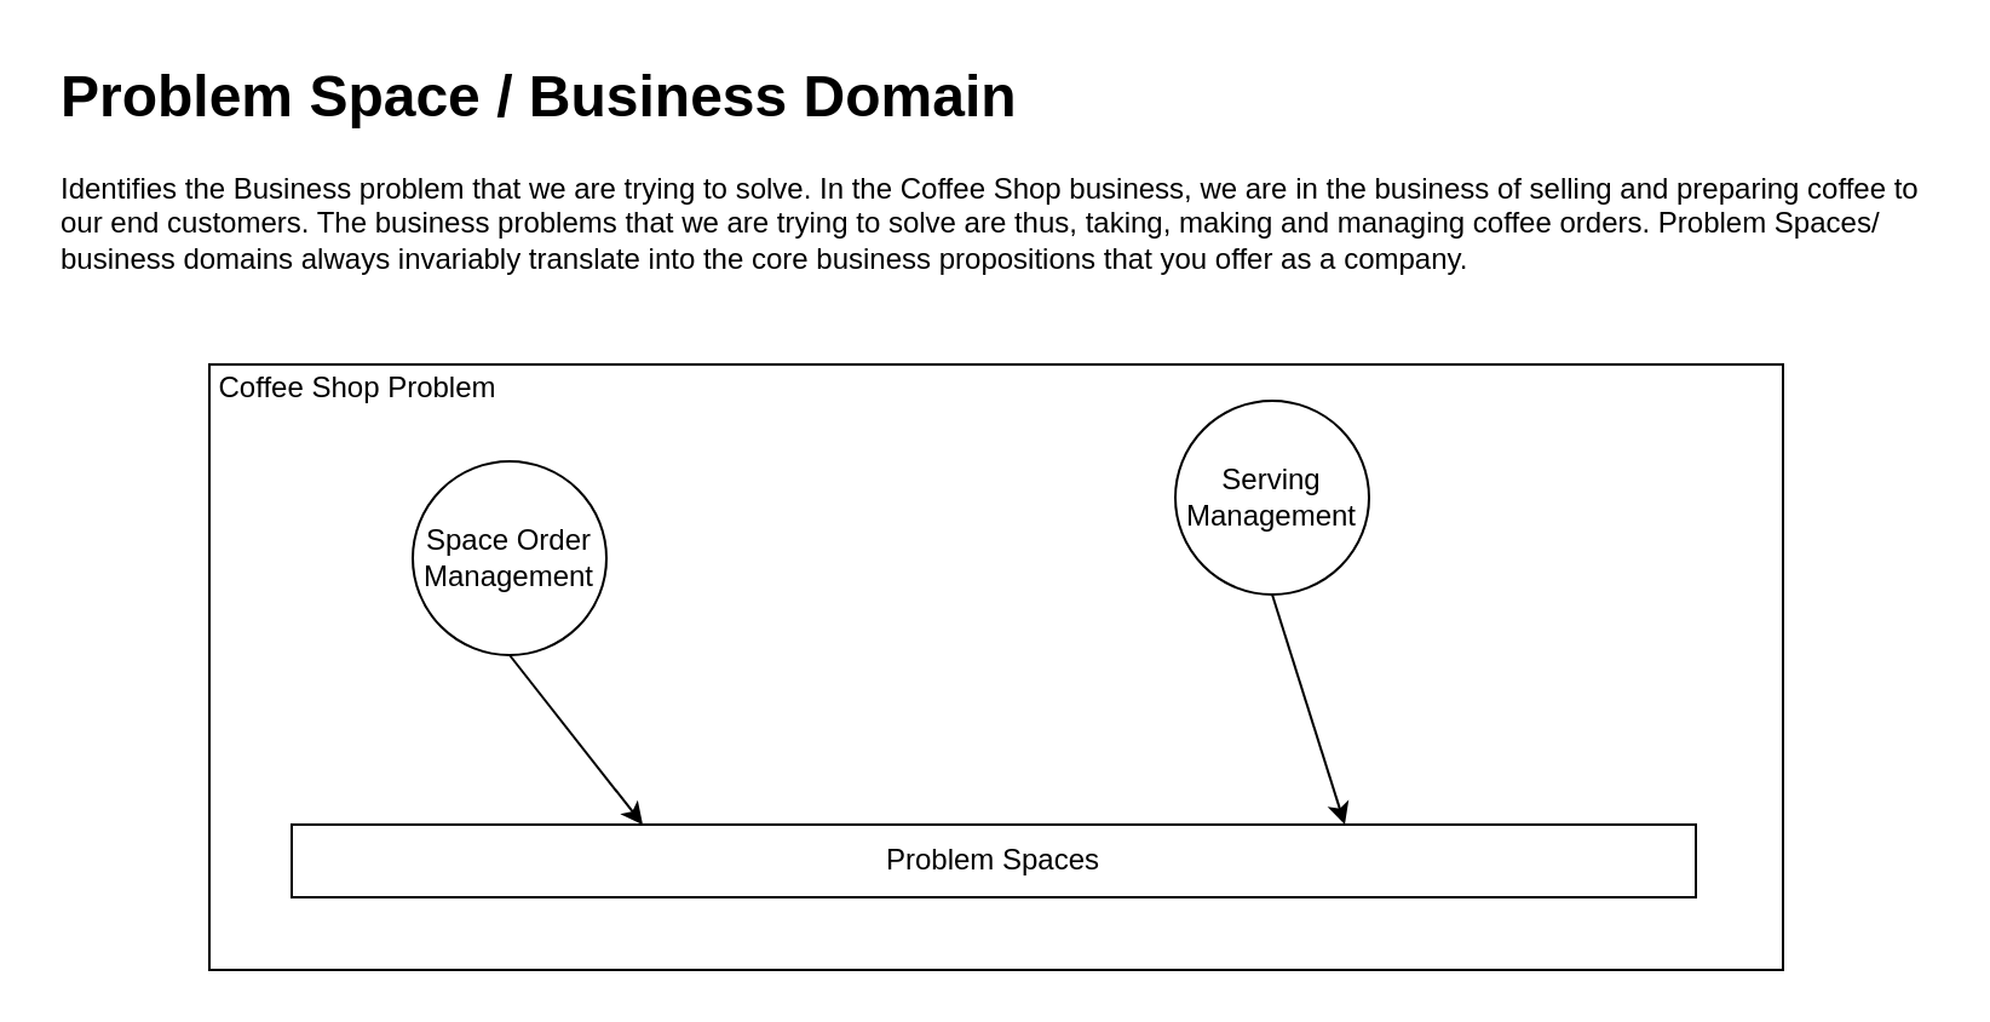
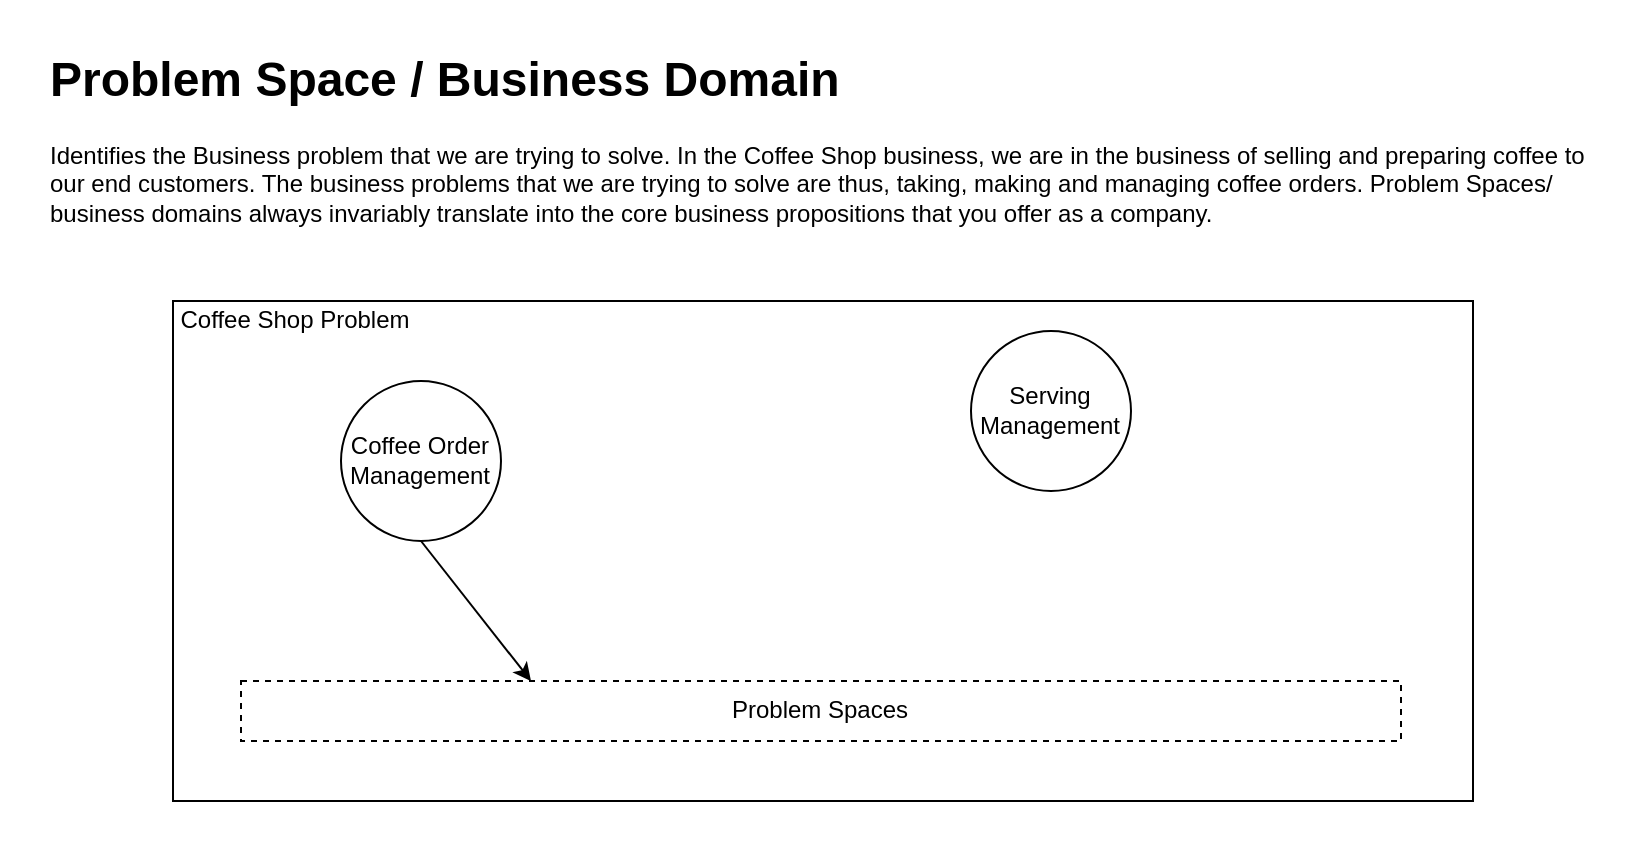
  <mxCell id="0" />
  <mxCell id="1" parent="0" />
  <mxCell id="2" value="" style="rounded=0;whiteSpace=wrap;html=1;" parent="1" vertex="1"><mxGeometry x="86" y="150" width="650" height="250" as="geometry" /></mxCell>
  <mxCell id="3" value="Coffee Shop Problem" style="text;html=1;align=center;verticalAlign=middle;resizable=0;points=[];autosize=1;" parent="1" vertex="1"><mxGeometry x="82" y="150" width="130" height="20" as="geometry" /></mxCell>
- <mxCell id="4" value="Space Order&lt;br&gt;Management" style="ellipse;whiteSpace=wrap;html=1;aspect=fixed;" parent="1" vertex="1"><mxGeometry x="170" y="190" width="80" height="80" as="geometry" /></mxCell>
- <mxCell id="5" value="Problem Spaces" style="rounded=0;whiteSpace=wrap;html=1;" parent="1" vertex="1"><mxGeometry x="120" y="340" width="580" height="30" as="geometry" /></mxCell>
+ <mxCell id="4" value="Coffee Order&lt;br&gt;Management" style="ellipse;whiteSpace=wrap;html=1;aspect=fixed;" parent="1" vertex="1"><mxGeometry x="170" y="190" width="80" height="80" as="geometry" /></mxCell>
+ <mxCell id="5" value="Problem Spaces" style="rounded=0;whiteSpace=wrap;html=1;dashed=1;" parent="1" vertex="1"><mxGeometry x="120" y="340" width="580" height="30" as="geometry" /></mxCell>
  <mxCell id="6" value="Serving&lt;br&gt;Management" style="ellipse;whiteSpace=wrap;html=1;aspect=fixed;" parent="1" vertex="1"><mxGeometry x="485" y="165" width="80" height="80" as="geometry" /></mxCell>
- <mxCell id="7" value="" style="endArrow=classic;html=1;entryX=0.75;entryY=0;entryDx=0;entryDy=0;exitX=0.5;exitY=1;exitDx=0;exitDy=0;" parent="1" source="6" target="5" edge="1"><mxGeometry width="50" height="50" relative="1" as="geometry"><mxPoint x="430" y="590" as="sourcePoint" /><mxPoint x="480" y="540" as="targetPoint" /></mxGeometry></mxCell>
  <mxCell id="8" value="" style="endArrow=classic;html=1;entryX=0.25;entryY=0;entryDx=0;entryDy=0;exitX=0.5;exitY=1;exitDx=0;exitDy=0;" parent="1" source="4" target="5" edge="1"><mxGeometry width="50" height="50" relative="1" as="geometry"><mxPoint x="610" y="280" as="sourcePoint" /><mxPoint x="565" y="350" as="targetPoint" /></mxGeometry></mxCell>
  <mxCell id="9" value="&lt;h1&gt;Problem Space / Business Domain&lt;/h1&gt;&lt;div&gt;Identifies the Business problem that we are trying to solve. In the Coffee Shop business, we are in the business of selling and preparing coffee to our end customers. The business problems that we are trying to solve are thus, taking, making and managing coffee orders. Problem Spaces/ business domains always invariably translate into the core business propositions that you offer as a company.&lt;/div&gt;&lt;p&gt;&lt;br&gt;&lt;/p&gt;" style="text;html=1;strokeColor=none;fillColor=none;spacing=5;spacingTop=-20;whiteSpace=wrap;overflow=hidden;rounded=0;" parent="1" vertex="1"><mxGeometry x="20" y="20" width="780" height="120" as="geometry" /></mxCell>
